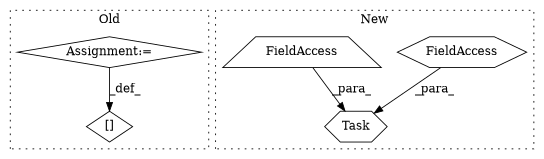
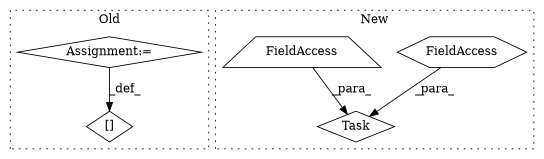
  digraph {
    node [a=22 shape=diamond]
    edge [arrowhead=normal]
    n1 [a=2 l="6,1" label="[]" s="2612,2621"]
    n2 [a=7 l=1 label="Assignment:=" s=2622]
-   n3 [a=32 l="5,1" label=Task s="3745,3805" shape=hexagon]
+   n3 [a=32 l="5,1" label=Task s="3745,3805"]
    n4 [l=19 label=FieldAccess s=3786 shape=hexagon]
    n5 [l=35 label=FieldAccess s=3750 shape=trapezium]
    subgraph cluster_1 {
      label=Old
      style=dotted
      n1
      n2
    }
    subgraph cluster_2 {
      label=New
      style=dotted
      n3
      n4
      n5
    }
    n2 -> n1 [label=_def_]
    n4 -> n3 [label=_para_]
    n5 -> n3 [label=_para_]
  }
